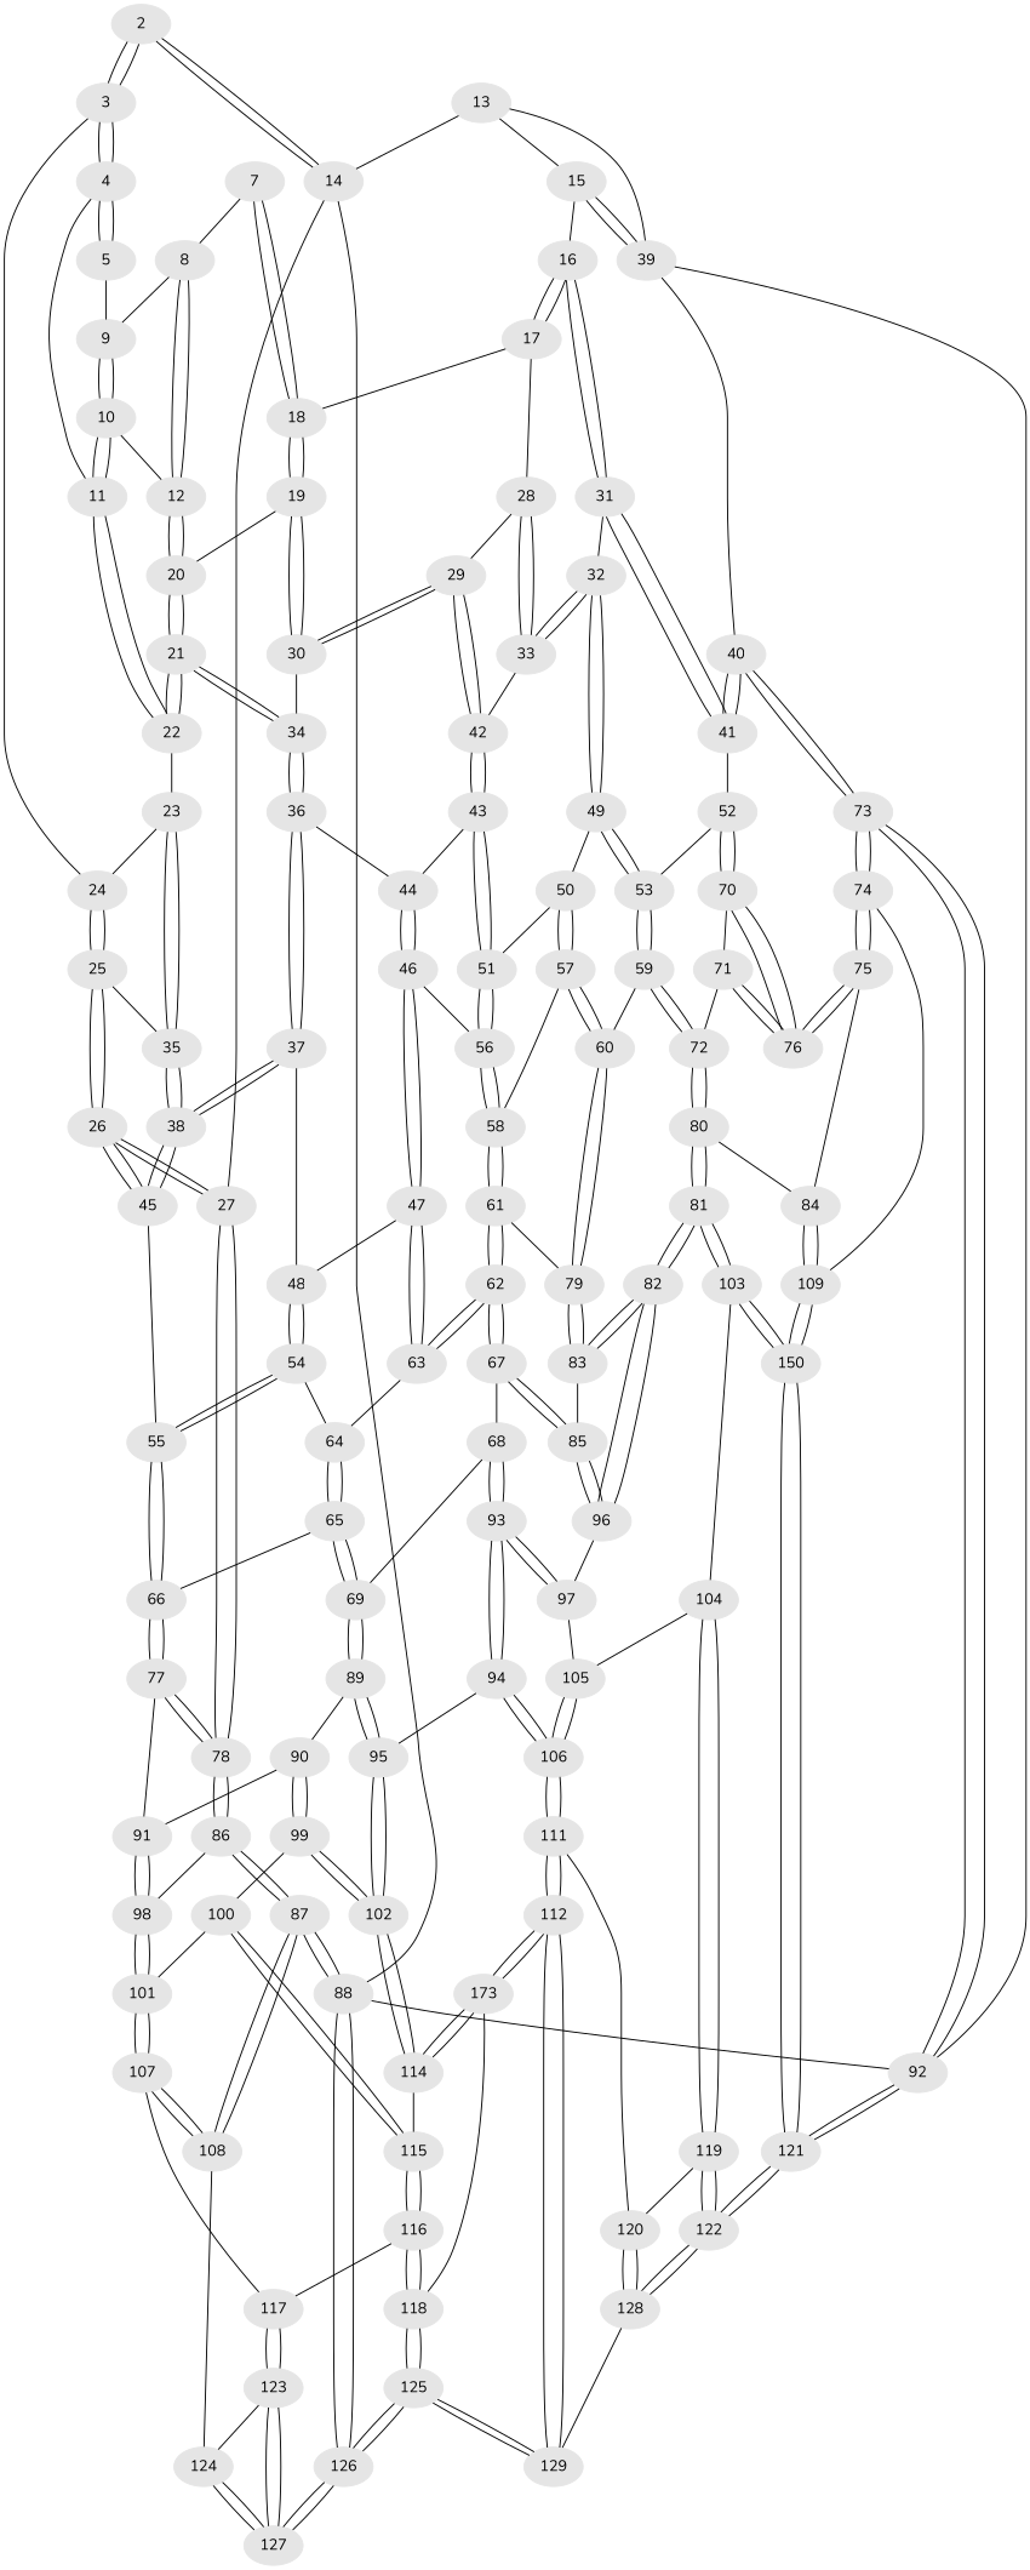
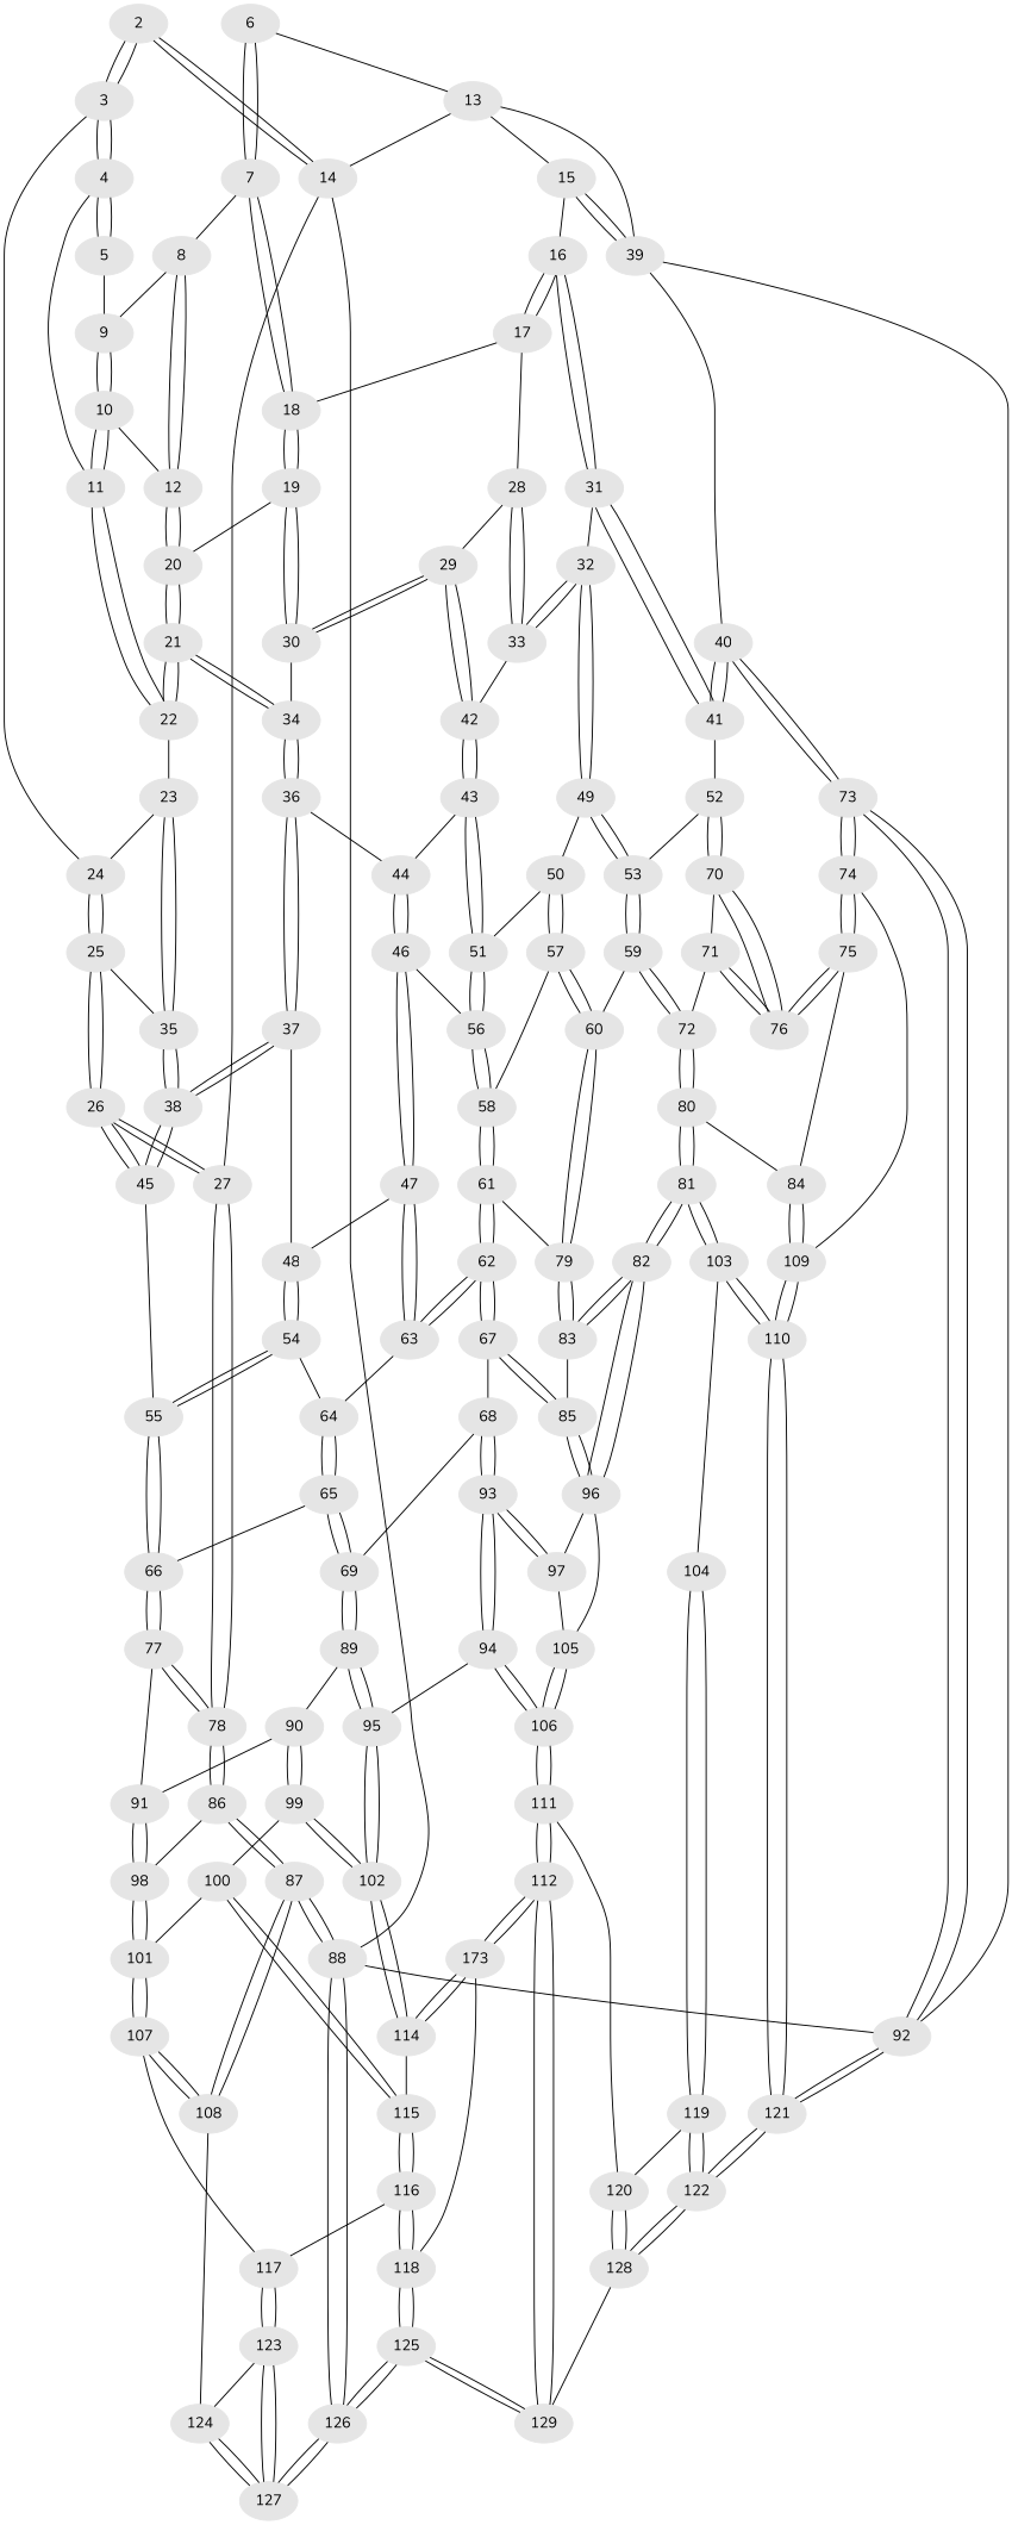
  graph {
    fontname=Nunito
    node [color=gray90 fontname=Nunito style=filled]
    edge [fontname=Nunito]
    2
    3
    14
+   6
    7
    13
    4
    24
    27
    88
    5
    11
    25
    9
    22
    10
    8
    18
    15
    39
    12
    19
    20
    23
    21
    16
    40
    92
    78
    126
    17
    31
    28
    32
    41
    29
    33
    30
    34
    36
    35
    38
    26
    45
    55
    86
    42
    43
    49
    52
    50
    53
    37
    44
    48
    46
    54
    73
    121
    74
    70
    51
    56
    47
    66
    63
    58
    64
    57
    59
    60
    71
    76
    72
    65
    77
    61
    79
    62
    80
    83
    67
    68
    85
    69
    89
    91
    93
    96
    94
    97
    90
    95
    84
    81
    75
    109
-   110 [label=150]
+   110
    98
    87
    82
    103
    104
    108
    101
    124
    127
    99
    102
    100
    122
    106
    105
    111
    114
    107
    115
    116
    117
    119
    120
    112
    123
    n124 [label=173]
    129
    128
    118
    125
    2 -- 3
    2 -- 3
    2 -- 14
    2 -- 14
    3 -- 4
    3 -- 4
    3 -- 24
    14 -- 27
    14 -- 88
+   6 -- 7
+   6 -- 7
+   6 -- 13
    7 -- 8
    7 -- 18
    7 -- 18
    13 -- 14
    13 -- 15
    13 -- 39
    4 -- 5
    4 -- 5
    4 -- 11
    24 -- 25
    24 -- 25
    27 -- 78
    27 -- 78
    88 -- 92
    88 -- 126
    88 -- 126
    5 -- 9
    11 -- 22
    11 -- 22
    25 -- 35
    25 -- 26
    25 -- 26
    9 -- 10
    9 -- 10
    22 -- 23
    10 -- 11
    10 -- 11
    10 -- 12
    8 -- 9
    8 -- 12
    8 -- 12
    18 -- 19
    18 -- 19
    15 -- 39
    15 -- 39
    15 -- 16
    39 -- 40
    39 -- 92
    12 -- 20
    12 -- 20
    19 -- 20
    19 -- 30
    19 -- 30
    20 -- 21
    20 -- 21
    23 -- 24
    23 -- 35
    23 -- 35
    21 -- 22
    21 -- 22
    21 -- 34
    21 -- 34
    16 -- 17
    16 -- 17
    16 -- 31
    16 -- 31
    40 -- 41
    40 -- 41
    40 -- 73
    40 -- 73
    92 -- 121
    92 -- 121
    78 -- 86
    78 -- 86
    126 -- 127
    126 -- 127
    17 -- 18
    17 -- 28
    31 -- 32
    31 -- 41
    31 -- 41
    28 -- 29
    28 -- 33
    28 -- 33
    32 -- 33
    32 -- 33
    32 -- 49
    32 -- 49
    41 -- 52
    29 -- 30
    29 -- 30
    29 -- 42
    29 -- 42
    33 -- 42
    30 -- 34
    34 -- 36
    34 -- 36
    36 -- 37
    36 -- 37
    36 -- 44
    35 -- 38
    35 -- 38
    38 -- 45
    38 -- 45
    26 -- 27
    26 -- 27
    26 -- 45
    26 -- 45
    45 -- 55
    55 -- 66
    55 -- 66
    86 -- 98
    86 -- 87
    86 -- 87
    42 -- 43
    42 -- 43
    43 -- 44
    43 -- 51
    43 -- 51
    49 -- 50
    49 -- 53
    49 -- 53
    52 -- 53
    52 -- 70
    52 -- 70
    50 -- 51
    50 -- 57
    50 -- 57
    53 -- 59
    53 -- 59
    37 -- 38
    37 -- 38
    37 -- 48
    44 -- 46
    44 -- 46
    48 -- 54
    48 -- 54
    46 -- 56
    46 -- 47
    46 -- 47
    54 -- 55
    54 -- 55
    54 -- 64
    73 -- 92
    73 -- 92
    73 -- 74
    73 -- 74
    121 -- 122
    121 -- 122
    74 -- 75
    74 -- 75
    74 -- 109
    70 -- 71
    70 -- 76
    70 -- 76
    51 -- 56
    51 -- 56
    56 -- 58
    56 -- 58
    47 -- 48
    47 -- 63
    47 -- 63
    66 -- 77
    66 -- 77
    63 -- 64
    58 -- 61
    58 -- 61
    64 -- 65
    64 -- 65
    57 -- 58
    57 -- 60
    57 -- 60
    59 -- 60
    59 -- 72
    59 -- 72
    60 -- 79
    60 -- 79
    71 -- 76
    71 -- 76
    71 -- 72
    72 -- 80
    72 -- 80
    65 -- 66
    65 -- 69
    65 -- 69
    77 -- 78
    77 -- 78
    77 -- 91
    61 -- 79
    61 -- 62
    61 -- 62
    79 -- 83
    79 -- 83
    62 -- 63
    62 -- 63
    62 -- 67
    62 -- 67
    80 -- 84
    80 -- 81
    80 -- 81
    83 -- 85
    67 -- 68
    67 -- 85
    67 -- 85
    68 -- 69
    68 -- 93
    68 -- 93
    85 -- 96
    85 -- 96
    69 -- 89
    69 -- 89
    89 -- 90
    89 -- 95
    89 -- 95
    91 -- 98
    91 -- 98
    93 -- 94
    93 -- 94
    93 -- 97
    93 -- 97
    96 -- 97
    94 -- 95
    94 -- 106
    94 -- 106
    97 -- 105
    90 -- 91
    90 -- 99
    90 -- 99
    95 -- 102
    95 -- 102
    84 -- 109
    84 -- 109
    81 -- 82
    81 -- 82
    81 -- 103
    81 -- 103
    75 -- 76
    75 -- 76
    75 -- 84
    109 -- 110
    109 -- 110
    110 -- 121
    110 -- 121
    98 -- 101
    98 -- 101
    87 -- 88
    87 -- 88
    87 -- 108
    87 -- 108
    82 -- 83
    82 -- 83
    82 -- 96
    82 -- 96
    103 -- 110
    103 -- 110
    103 -- 104
-   104 -- 105
+   96 -- 105
    104 -- 119
    104 -- 119
    108 -- 124
    101 -- 107
    101 -- 107
    124 -- 127
    124 -- 127
    99 -- 102
    99 -- 102
    99 -- 100
    102 -- 114
    102 -- 114
    100 -- 101
    100 -- 115
    100 -- 115
    122 -- 128
    122 -- 128
    106 -- 111
    106 -- 111
    105 -- 106
    105 -- 106
    111 -- 120
    111 -- 112
    111 -- 112
    114 -- 115
    107 -- 108
    107 -- 108
    107 -- 117
    115 -- 116
    115 -- 116
    116 -- 117
    116 -- 118
    116 -- 118
    117 -- 123
    117 -- 123
    119 -- 122
    119 -- 122
    119 -- 120
    120 -- 128
    120 -- 128
    112 -- n124
    112 -- n124
    112 -- 129
    112 -- 129
    123 -- 124
    123 -- 127
    123 -- 127
    n124 -- 114
    n124 -- 114
    n124 -- 118
    128 -- 129
    118 -- 125
    118 -- 125
    125 -- 126
    125 -- 126
    125 -- 129
    125 -- 129
  }
